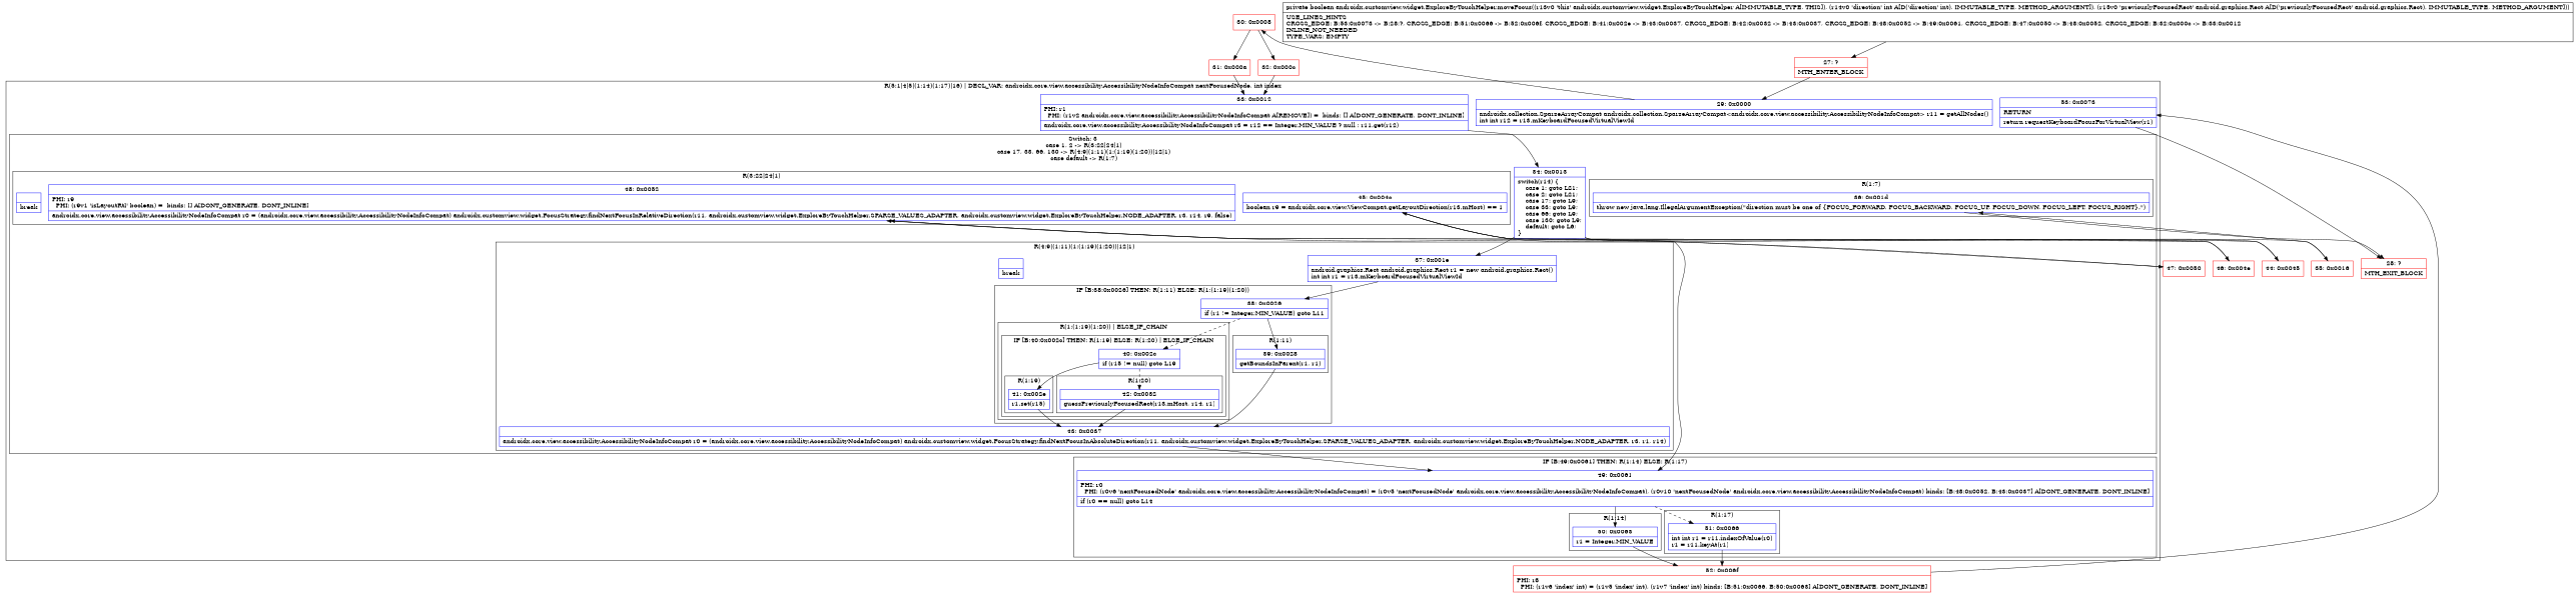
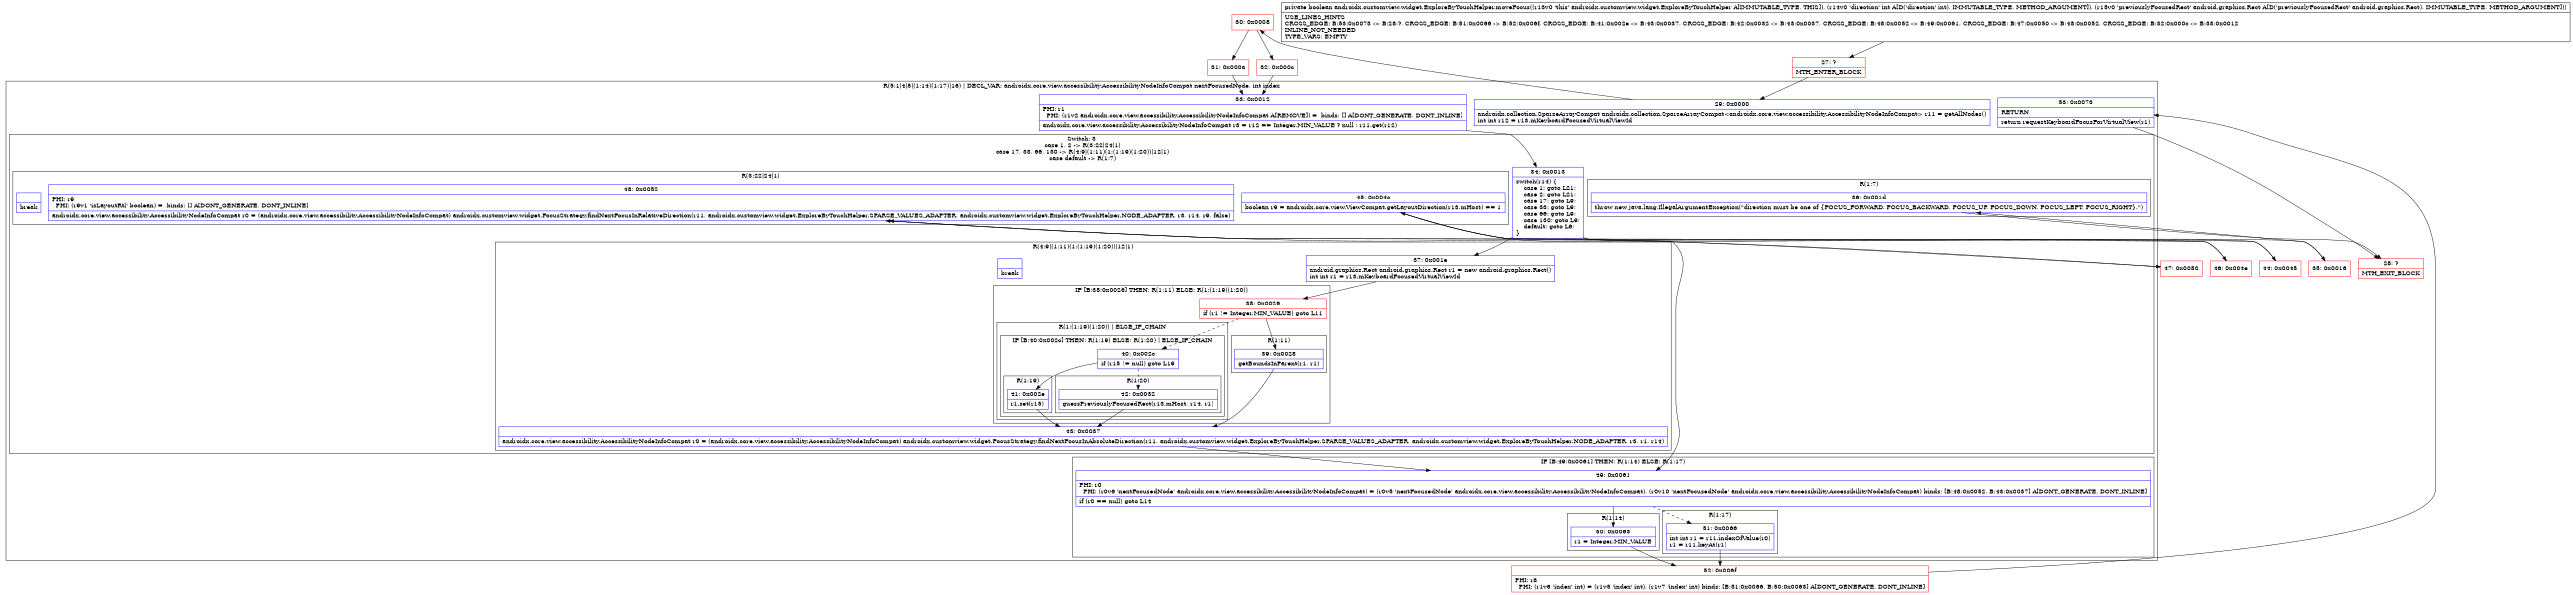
  digraph {
    node [color=blue shape=record]
    n1 [label="{45\:\ 0x004c|boolean r9 = androidx.core.view.ViewCompat.getLayoutDirection(r13.mHost) == 1\l}"]
    n2 [label="{48\:\ 0x0052|PHI: r9 \l  PHI: (r9v1 'isLayoutRtl' boolean) =  binds: [] A[DONT_GENERATE, DONT_INLINE]\l|androidx.core.view.accessibility.AccessibilityNodeInfoCompat r0 = (androidx.core.view.accessibility.AccessibilityNodeInfoCompat) androidx.customview.widget.FocusStrategy.findNextFocusInRelativeDirection(r11, androidx.customview.widget.ExploreByTouchHelper.SPARSE_VALUES_ADAPTER, androidx.customview.widget.ExploreByTouchHelper.NODE_ADAPTER, r3, r14, r9, false)\l}"]
    n3 [label="{|break\l}"]
    n4 [label="{39\:\ 0x0028|getBoundsInParent(r1, r1)\l}"]
    n5 [label="{41\:\ 0x002e|r1.set(r15)\l}"]
    n6 [label="{42\:\ 0x0032|guessPreviouslyFocusedRect(r13.mHost, r14, r1)\l}"]
    n7 [label="{40\:\ 0x002c|if (r15 != null) goto L19\l}"]
-   n8 [label="{38\:\ 0x0026|if (r1 != Integer.MIN_VALUE) goto L11\l}"]
+   n8 [color=red label="{38\:\ 0x0026|if (r1 != Integer.MIN_VALUE) goto L11\l}"]
    n9 [label="{37\:\ 0x001e|android.graphics.Rect android.graphics.Rect r1 = new android.graphics.Rect()\lint int r1 = r13.mKeyboardFocusedVirtualViewId\l}"]
    n10 [label="{43\:\ 0x0037|androidx.core.view.accessibility.AccessibilityNodeInfoCompat r0 = (androidx.core.view.accessibility.AccessibilityNodeInfoCompat) androidx.customview.widget.FocusStrategy.findNextFocusInAbsoluteDirection(r11, androidx.customview.widget.ExploreByTouchHelper.SPARSE_VALUES_ADAPTER, androidx.customview.widget.ExploreByTouchHelper.NODE_ADAPTER, r3, r1, r14)\l}"]
    n11 [label="{|break\l}"]
    n12 [label="{36\:\ 0x001d|throw new java.lang.IllegalArgumentException(\"direction must be one of \{FOCUS_FORWARD, FOCUS_BACKWARD, FOCUS_UP, FOCUS_DOWN, FOCUS_LEFT, FOCUS_RIGHT\}.\")\l}"]
    n13 [label="{34\:\ 0x0013|switch(r14) \{\l    case 1: goto L21;\l    case 2: goto L21;\l    case 17: goto L9;\l    case 33: goto L9;\l    case 66: goto L9;\l    case 130: goto L9;\l    default: goto L6;\l\}\l}"]
    n14 [label="{50\:\ 0x0063|r1 = Integer.MIN_VALUE\l}"]
    n15 [label="{51\:\ 0x0066|int int r1 = r11.indexOfValue(r0)\lr1 = r11.keyAt(r1)\l}"]
    n16 [label="{49\:\ 0x0061|PHI: r0 \l  PHI: (r0v6 'nextFocusedNode' androidx.core.view.accessibility.AccessibilityNodeInfoCompat) = (r0v5 'nextFocusedNode' androidx.core.view.accessibility.AccessibilityNodeInfoCompat), (r0v10 'nextFocusedNode' androidx.core.view.accessibility.AccessibilityNodeInfoCompat) binds: [B:48:0x0052, B:43:0x0037] A[DONT_GENERATE, DONT_INLINE]\l|if (r0 == null) goto L14\l}"]
    n17 [label="{29\:\ 0x0000|androidx.collection.SparseArrayCompat androidx.collection.SparseArrayCompat\<androidx.core.view.accessibility.AccessibilityNodeInfoCompat\> r11 = getAllNodes()\lint int r12 = r13.mKeyboardFocusedVirtualViewId\l}"]
    n18 [label="{33\:\ 0x0012|PHI: r1 \l  PHI: (r1v2 androidx.core.view.accessibility.AccessibilityNodeInfoCompat A[REMOVE]) =  binds: [] A[DONT_GENERATE, DONT_INLINE]\l|androidx.core.view.accessibility.AccessibilityNodeInfoCompat r3 = r12 == Integer.MIN_VALUE ? null : r11.get(r12)\l}"]
    n19 [label="{53\:\ 0x0073|RETURN\l|return requestKeyboardFocusForVirtualView(r1)\l}"]
    n20 [color=red label="{46\:\ 0x004e}"]
    n21 [color=red label="{47\:\ 0x0050}"]
    n22 [color=red label="{28\:\ ?|MTH_EXIT_BLOCK\l}"]
    n23 [color=red label="{35\:\ 0x0016}"]
    n24 [color=red label="{44\:\ 0x0045}"]
    n25 [color=red label="{52\:\ 0x006f|PHI: r8 \l  PHI: (r1v6 'index' int) = (r1v5 'index' int), (r1v7 'index' int) binds: [B:51:0x0066, B:50:0x0063] A[DONT_GENERATE, DONT_INLINE]\l}"]
    n26 [color=red label="{30\:\ 0x0008}"]
    n27 [color=red label="{31\:\ 0x000a}"]
    n28 [color=red label="{32\:\ 0x000c}"]
    n29 [color=red label="{27\:\ ?|MTH_ENTER_BLOCK\l}"]
    n30 [label="{private boolean androidx.customview.widget.ExploreByTouchHelper.moveFocus((r13v0 'this' androidx.customview.widget.ExploreByTouchHelper A[IMMUTABLE_TYPE, THIS]), (r14v0 'direction' int A[D('direction' int), IMMUTABLE_TYPE, METHOD_ARGUMENT]), (r15v0 'previouslyFocusedRect' android.graphics.Rect A[D('previouslyFocusedRect' android.graphics.Rect), IMMUTABLE_TYPE, METHOD_ARGUMENT]))  | USE_LINES_HINTS\lCROSS_EDGE: B:53:0x0073 \-\> B:28:?, CROSS_EDGE: B:51:0x0066 \-\> B:52:0x006f, CROSS_EDGE: B:41:0x002e \-\> B:43:0x0037, CROSS_EDGE: B:42:0x0032 \-\> B:43:0x0037, CROSS_EDGE: B:48:0x0052 \-\> B:49:0x0061, CROSS_EDGE: B:47:0x0050 \-\> B:48:0x0052, CROSS_EDGE: B:32:0x000c \-\> B:33:0x0012\lINLINE_NOT_NEEDED\lTYPE_VARS: EMPTY\l}" color=""]
    subgraph cluster_1 {
      label="R(5:1|4|5|(1:14)(1:17)|16) | DECL_VAR: androidx.core.view.accessibility.AccessibilityNodeInfoCompat nextFocusedNode, int index\l"
      n17
      n18
      n19
      subgraph cluster_2 {
        label="Switch: 3\n case 1, 2 -> R(3:22|24|1)\n case 17, 33, 66, 130 -> R(4:9|(1:11)(1:(1:19)(1:20))|12|1)\n case default -> R(1:7)"
        n13
        subgraph cluster_3 {
          label="R(3:22|24|1)"
          n1
          n2
          n3
        }
        subgraph cluster_4 {
          label="R(4:9|(1:11)(1:(1:19)(1:20))|12|1)"
          n9
          n10
          n11
          subgraph cluster_5 {
            label="IF [B:38:0x0026] THEN: R(1:11) ELSE: R(1:(1:19)(1:20))"
            n8
            subgraph cluster_6 {
              label="R(1:11)"
              n4
            }
            subgraph cluster_7 {
              label="R(1:(1:19)(1:20)) | ELSE_IF_CHAIN\l"
              subgraph cluster_8 {
                label="IF [B:40:0x002c] THEN: R(1:19) ELSE: R(1:20) | ELSE_IF_CHAIN\l"
                n7
                subgraph cluster_9 {
                  label="R(1:19)"
                  n5
                }
                subgraph cluster_10 {
                  label="R(1:20)"
                  n6
                }
              }
            }
          }
        }
        subgraph cluster_11 {
          label="R(1:7)"
          n12
        }
      }
      subgraph cluster_12 {
        label="IF [B:49:0x0061] THEN: R(1:14) ELSE: R(1:17)"
        n16
        subgraph cluster_13 {
          label="R(1:14)"
          n14
        }
        subgraph cluster_14 {
          label="R(1:17)"
          n15
        }
      }
    }
    n1 -> n20
    n1 -> n21
    n2 -> n16
    n4 -> n10
    n5 -> n10
    n6 -> n10
    n7 -> n5
    n7 -> n6 [style=dashed]
    n8 -> n4
    n8 -> n7 [style=dashed]
    n9 -> n8
    n10 -> n16
    n12 -> n22
    n13 -> n9
    n13 -> n23
    n13 -> n24
    n14 -> n25
    n15 -> n25
    n16 -> n14
    n16 -> n15 [style=dashed]
    n17 -> n26
    n18 -> n13
    n19 -> n22
    n20 -> n2
    n21 -> n2
    n23 -> n12
    n24 -> n1
    n25 -> n19
    n26 -> n27
    n26 -> n28
    n27 -> n18
    n28 -> n18
    n29 -> n17
    n30 -> n29
  }
